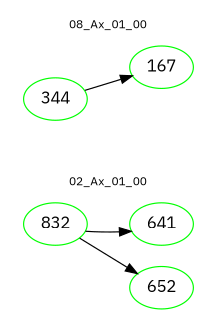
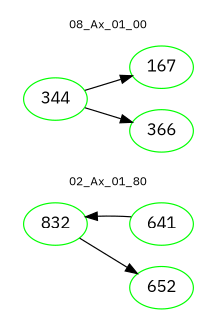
  digraph {
    fontname="IBM Plex Sans"
    rankdir=LR
    node [color=green fontname="IBM Plex Sans"]
    edge [color=black fontname="IBM Plex Sans"]
    n1 [label=832]
    n2 [label=652]
    n3 [label=641]
    n4 [label=344]
+   n5 [label=366]
    n6 [label=167]
    subgraph cluster_1 {
      color=white
      fontsize=10
-     label="02_Ax_01_00"
+     label="02_Ax_01_80"
      n1
      n2
      n3
    }
    subgraph cluster_2 {
      color=white
      fontsize=10
      label="08_Ax_01_00"
      n4
+     n5
      n6
    }
    n1 -> n2
-   n1 -> n3
+   n3 -> n1
+   n4 -> n5
    n4 -> n6
  }
